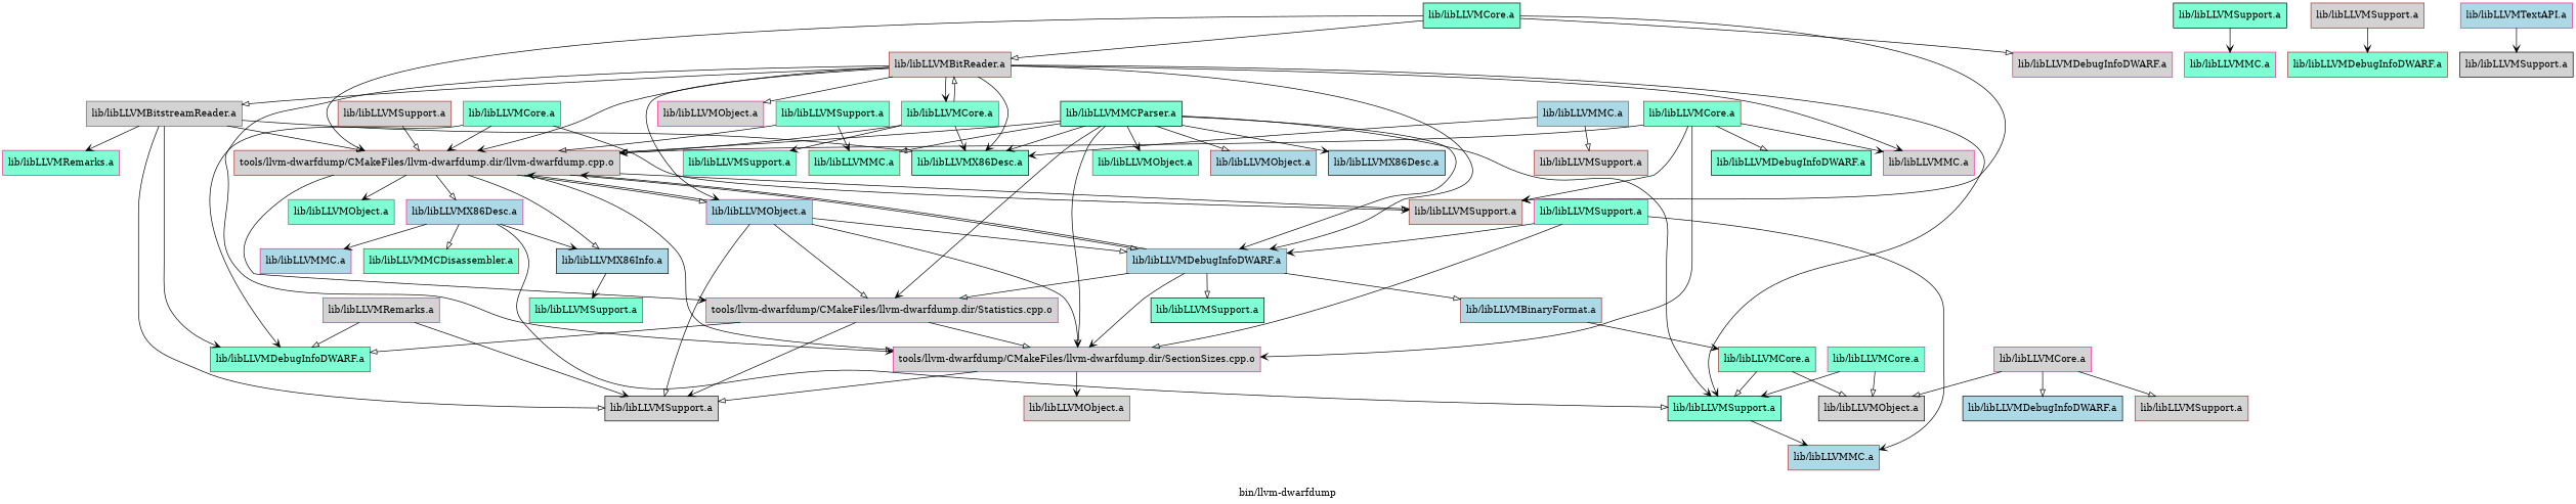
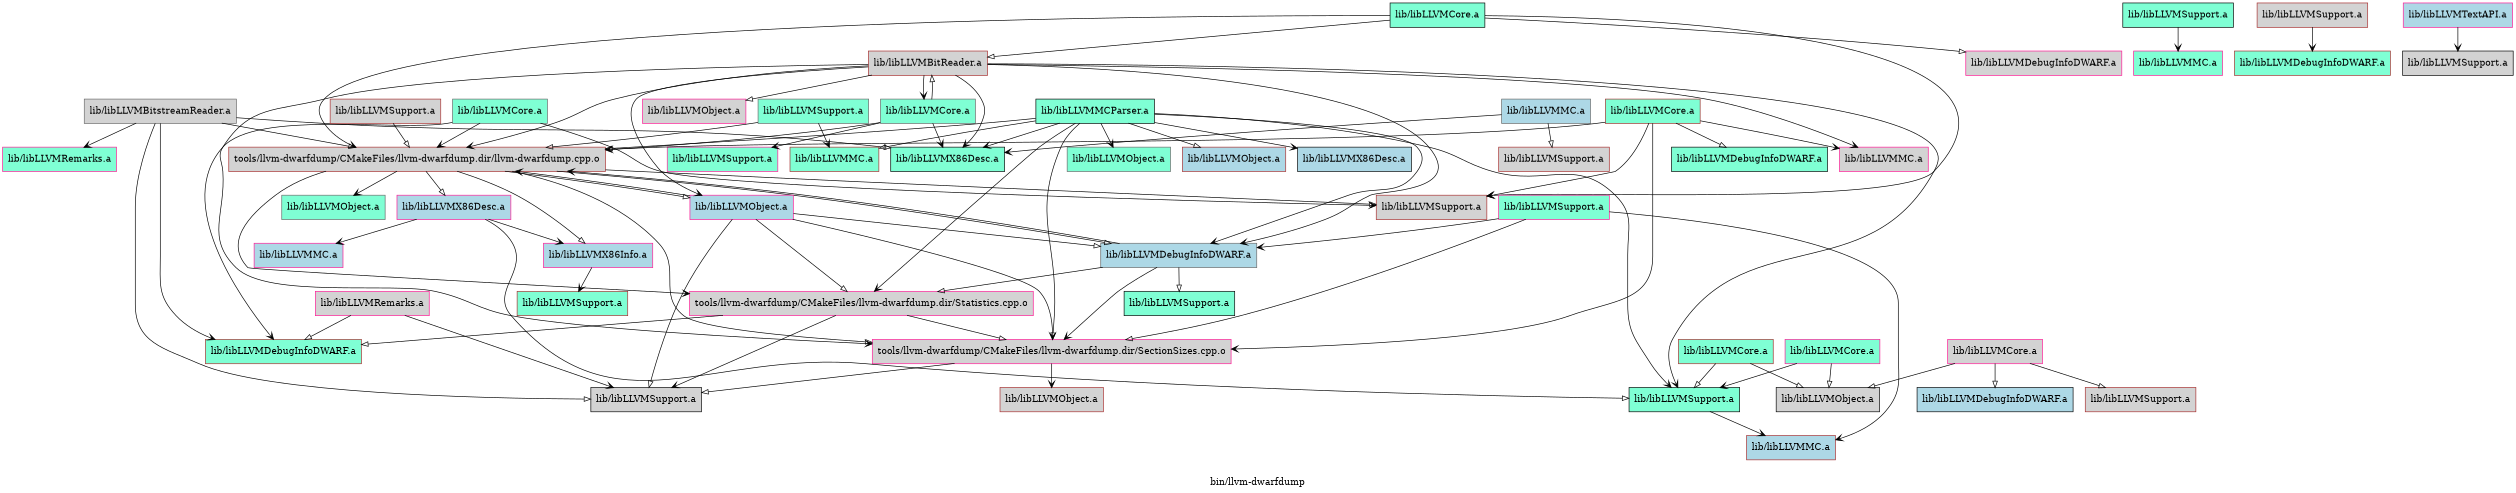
  digraph {
    label="bin/llvm-dwarfdump"
    node [color=brown fillcolor=aquamarine shape=record style=filled]
    edge [arrowhead=vee]
    n1 [color=deeppink fillcolor=lightgrey label="{tools/llvm-dwarfdump/CMakeFiles/llvm-dwarfdump.dir/SectionSizes.cpp.o}"]
    n2 [fillcolor=lightgrey label="{lib/libLLVMObject.a}"]
    n3 [color=black fillcolor=lightgrey label="{lib/libLLVMSupport.a}"]
    n4 [color=deeppink fillcolor=lightgrey label="{tools/llvm-dwarfdump/CMakeFiles/llvm-dwarfdump.dir/Statistics.cpp.o}"]
    n5 [label="{lib/libLLVMDebugInfoDWARF.a}"]
    n6 [fillcolor=lightgrey label="{tools/llvm-dwarfdump/CMakeFiles/llvm-dwarfdump.dir/llvm-dwarfdump.cpp.o}"]
    n7 [color=gray40 fillcolor=lightblue label="{lib/libLLVMDebugInfoDWARF.a}"]
    n8 [color=deeppink fillcolor=lightblue label="{lib/libLLVMX86Desc.a}"]
    n9 [color=gray40 label="{lib/libLLVMObject.a}"]
-   n10 [color=black fillcolor=lightblue label="{lib/libLLVMX86Info.a}"]
+   n10 [color=deeppink fillcolor=lightblue label="{lib/libLLVMX86Info.a}"]
    n11 [color=deeppink fillcolor=lightblue label="{lib/libLLVMObject.a}"]
    n12 [fillcolor=lightgrey label="{lib/libLLVMSupport.a}"]
    n13 [color=black label="{lib/libLLVMSupport.a}"]
-   n14 [fillcolor=lightblue label="{lib/libLLVMBinaryFormat.a}"]
    n15 [color=deeppink fillcolor=lightblue label="{lib/libLLVMMC.a}"]
    n16 [color=black label="{lib/libLLVMSupport.a}"]
-   n17 [label="{lib/libLLVMMCDisassembler.a}"]
    n18 [label="{lib/libLLVMSupport.a}"]
    n19 [label="{lib/libLLVMCore.a}"]
    n20 [fillcolor=lightblue label="{lib/libLLVMMC.a}"]
    n21 [color=black fillcolor=lightgrey label="{lib/libLLVMObject.a}"]
    n22 [color=gray40 fillcolor=lightblue label="{lib/libLLVMMC.a}"]
    n23 [color=black label="{lib/libLLVMX86Desc.a}"]
    n24 [fillcolor=lightgrey label="{lib/libLLVMSupport.a}"]
    n25 [fillcolor=lightgrey label="{lib/libLLVMBitReader.a}"]
    n26 [color=deeppink fillcolor=lightgrey label="{lib/libLLVMObject.a}"]
    n27 [color=deeppink fillcolor=lightgrey label="{lib/libLLVMMC.a}"]
    n28 [color=gray40 label="{lib/libLLVMCore.a}"]
    n29 [color=gray40 fillcolor=lightgrey label="{lib/libLLVMBitstreamReader.a}"]
    n30 [color=deeppink label="{lib/libLLVMSupport.a}"]
    n31 [color=deeppink label="{lib/libLLVMRemarks.a}"]
    n32 [color=black label="{lib/libLLVMSupport.a}"]
    n33 [color=deeppink label="{lib/libLLVMMC.a}"]
    n34 [color=deeppink fillcolor=lightgrey label="{lib/libLLVMCore.a}"]
    n35 [color=black fillcolor=lightblue label="{lib/libLLVMDebugInfoDWARF.a}"]
    n36 [fillcolor=lightgrey label="{lib/libLLVMSupport.a}"]
    n37 [color=gray40 label="{lib/libLLVMSupport.a}"]
    n38 [label="{lib/libLLVMMC.a}"]
    n39 [color=black label="{lib/libLLVMCore.a}"]
    n40 [color=deeppink fillcolor=lightgrey label="{lib/libLLVMDebugInfoDWARF.a}"]
    n41 [fillcolor=lightgrey label="{lib/libLLVMSupport.a}"]
    n42 [color=deeppink label="{lib/libLLVMCore.a}"]
    n43 [label="{lib/libLLVMCore.a}"]
    n44 [color=black label="{lib/libLLVMDebugInfoDWARF.a}"]
    n45 [fillcolor=lightgrey label="{lib/libLLVMSupport.a}"]
    n46 [label="{lib/libLLVMDebugInfoDWARF.a}"]
    n47 [color=gray40 label="{lib/libLLVMCore.a}"]
    n48 [color=deeppink fillcolor=lightgrey label="{lib/libLLVMRemarks.a}"]
    n49 [color=deeppink label="{lib/libLLVMSupport.a}"]
    n50 [color=black label="{lib/libLLVMMCParser.a}"]
    n51 [fillcolor=lightblue label="{lib/libLLVMObject.a}"]
    n52 [color=black fillcolor=lightblue label="{lib/libLLVMX86Desc.a}"]
    n53 [color=gray40 label="{lib/libLLVMObject.a}"]
    n54 [color=deeppink fillcolor=lightblue label="{lib/libLLVMTextAPI.a}"]
    n55 [color=black fillcolor=lightgrey label="{lib/libLLVMSupport.a}"]
    n1 -> n2
    n1 -> n3 [arrowhead=onormal]
    n4 -> n1 [arrowhead=onormal]
    n4 -> n3
    n4 -> n5 [arrowhead=onormal]
    n6 -> n1 [arrowhead=onormal]
    n6 -> n4
    n6 -> n7 [arrowhead=onormal]
    n6 -> n8 [arrowhead=onormal]
    n6 -> n9
    n6 -> n10 [arrowhead=onormal]
    n6 -> n11 [arrowhead=onormal]
    n6 -> n12 [arrowhead=onormal]
    n7 -> n1
    n7 -> n4 [arrowhead=onormal]
    n7 -> n6
    n7 -> n13 [arrowhead=onormal]
-   n7 -> n14 [arrowhead=onormal]
    n8 -> n10
    n8 -> n15
    n8 -> n16 [arrowhead=onormal]
-   n8 -> n17 [arrowhead=onormal]
    n10 -> n18
    n11 -> n1
    n11 -> n3 [arrowhead=onormal]
    n11 -> n4 [arrowhead=onormal]
    n11 -> n6
    n11 -> n7 [arrowhead=onormal]
-   n14 -> n19
    n16 -> n20
    n19 -> n16 [arrowhead=onormal]
    n19 -> n21 [arrowhead=onormal]
    n22 -> n23
    n22 -> n24 [arrowhead=onormal]
    n25 -> n1
    n25 -> n6
    n25 -> n7
    n25 -> n11
    n25 -> n16
    n25 -> n23
    n25 -> n26 [arrowhead=onormal]
    n25 -> n27
    n25 -> n28
-   n25 -> n29 [arrowhead=onormal]
    n28 -> n6
    n28 -> n23
    n28 -> n25 [arrowhead=onormal]
    n28 -> n30
    n29 -> n3 [arrowhead=onormal]
    n29 -> n5
    n29 -> n6 [arrowhead=onormal]
    n29 -> n23 [arrowhead=onormal]
    n29 -> n31
    n32 -> n33
    n34 -> n21 [arrowhead=onormal]
    n34 -> n35 [arrowhead=onormal]
    n34 -> n36 [arrowhead=onormal]
    n37 -> n6 [arrowhead=onormal]
    n37 -> n38
    n39 -> n6
    n39 -> n12
    n39 -> n25 [arrowhead=onormal]
    n39 -> n40 [arrowhead=onormal]
    n41 -> n6 [arrowhead=onormal]
    n42 -> n16
    n42 -> n21 [arrowhead=onormal]
    n43 -> n1
    n43 -> n6 [arrowhead=onormal]
    n43 -> n12
    n43 -> n27
    n43 -> n44 [arrowhead=onormal]
    n45 -> n46
    n47 -> n5
    n47 -> n6
    n47 -> n12
    n48 -> n3
    n48 -> n5 [arrowhead=onormal]
    n49 -> n1 [arrowhead=onormal]
    n49 -> n7
    n49 -> n20
    n50 -> n1 [arrowhead=onormal]
    n50 -> n4
    n50 -> n6 [arrowhead=onormal]
    n50 -> n7
    n50 -> n16
    n50 -> n23
    n50 -> n38 [arrowhead=onormal]
    n50 -> n51 [arrowhead=onormal]
    n50 -> n52
    n50 -> n53
    n54 -> n55
  }
